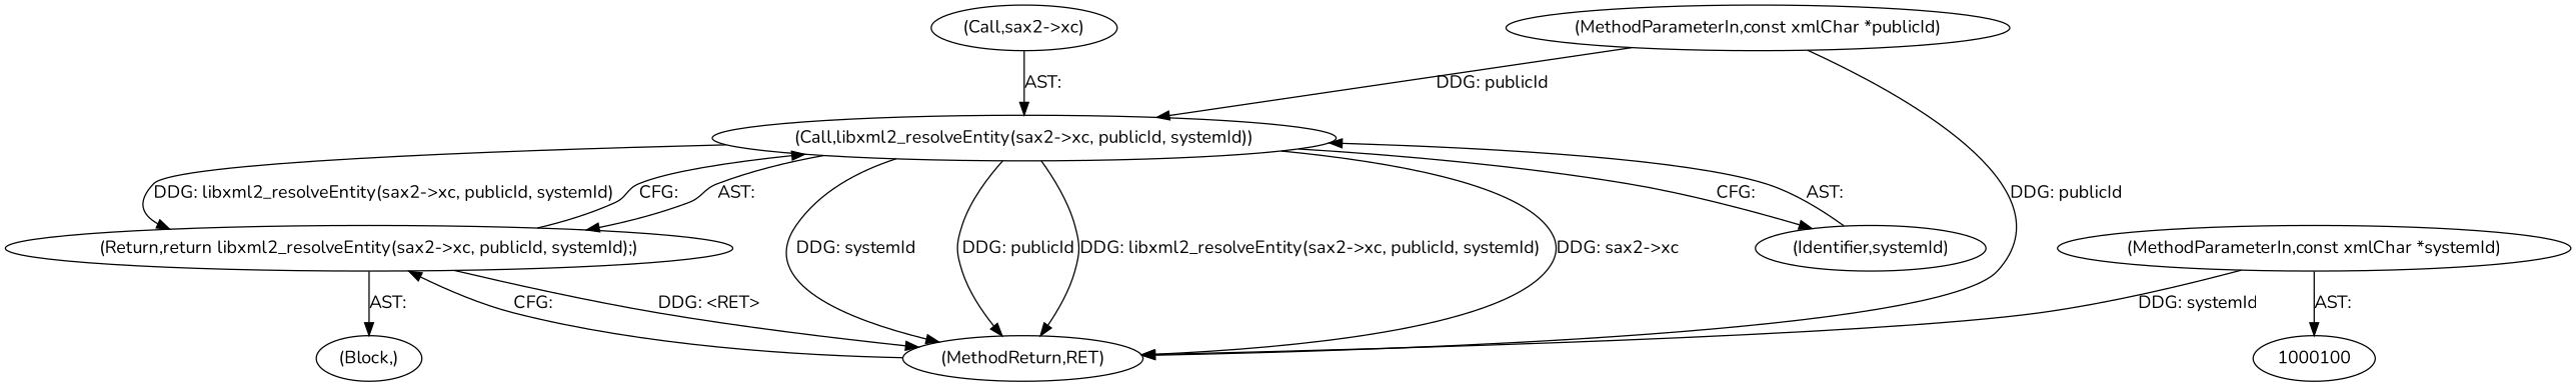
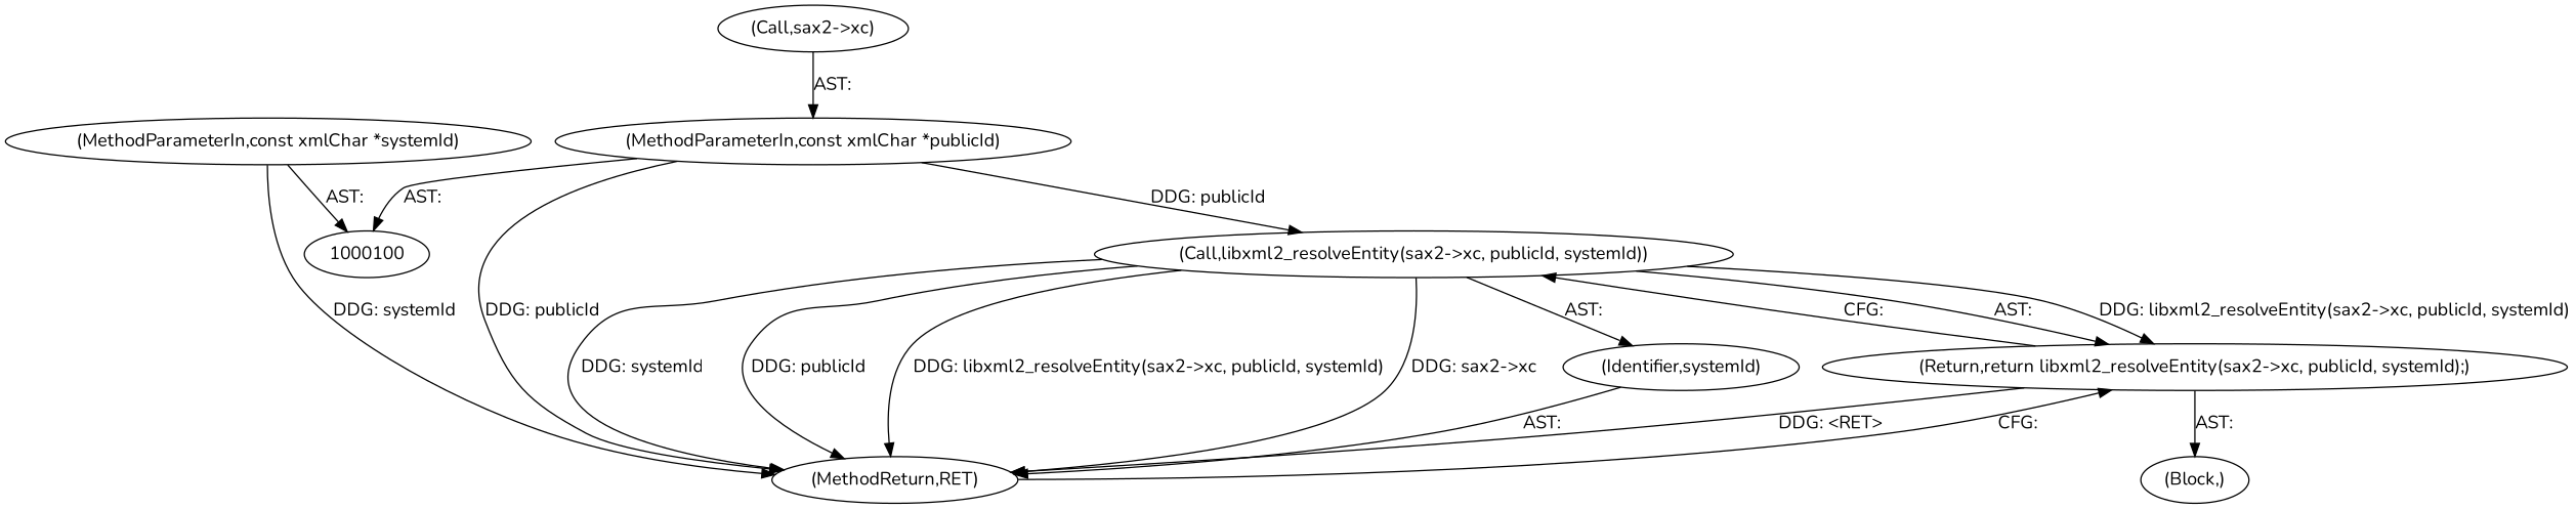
  digraph {
    fontname=Nunito
    node [fontname=Nunito]
    edge [fontname=Nunito]
    n1 [label="(Call,libxml2_resolveEntity(sax2->xc, publicId, systemId))"]
    n2 [label="(Return,return libxml2_resolveEntity(sax2->xc, publicId, systemId);)"]
    n3 [label="(MethodReturn,RET)"]
    n4 [label="(Identifier,systemId)"]
    n5 [label="(Block,)"]
    n6 [label="(MethodParameterIn,const xmlChar *publicId)"]
    1000100
    n8 [label="(MethodParameterIn,const xmlChar *systemId)"]
    n9 [label="(Call,sax2->xc)"]
    n1 -> n2 [label="AST: "]
    n1 -> n2 [label="DDG: libxml2_resolveEntity(sax2->xc, publicId, systemId)"]
    n1 -> n3 [label="DDG: systemId"]
    n1 -> n3 [label="DDG: publicId"]
    n1 -> n3 [label="DDG: libxml2_resolveEntity(sax2->xc, publicId, systemId)"]
    n1 -> n3 [label="DDG: sax2->xc"]
-   n1 -> n4 [label="CFG: "]
+   n1 -> n4 [label="AST: "]
    n2 -> n1 [label="CFG: "]
    n2 -> n3 [label="DDG: <RET>"]
    n2 -> n5 [label="AST: "]
    n3 -> n2 [label="CFG: "]
-   n4 -> n1 [label="AST: "]
+   n4 -> n3 [label="AST: "]
    n6 -> n1 [label="DDG: publicId"]
    n6 -> n3 [label="DDG: publicId"]
+   n6 -> 1000100 [label="AST: "]
    n8 -> n3 [label="DDG: systemId"]
    n8 -> 1000100 [label="AST: "]
-   n9 -> n1 [label="AST: "]
+   n9 -> n6 [label="AST: "]
  }
